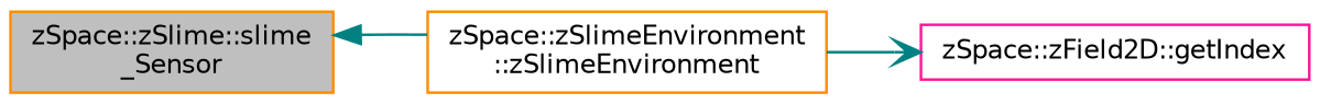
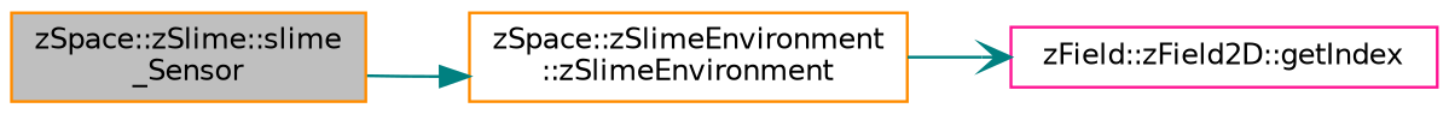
  digraph {
    rankdir=LR
    node [color=darkorange fillcolor=white fontname=Helvetica fontsize=10 shape=record style=filled]
    edge [color=teal fontname=Helvetica fontsize=10 labelfontname=Helvetica labelfontsize=10 style=solid]
    n1 [fillcolor=grey75 fontcolor=black height=0.2 label="zSpace::zSlime::slime\l_Sensor" width=0.4]
    n2 [height=0.2 label="zSpace::zSlimeEnvironment\l::zSlimeEnvironment" width=0.4]
-   n3 [color=deeppink height=0.2 label="zSpace::zField2D::getIndex" width=0.4]
-   n2 -> n1 [arrowhead=normal]
+   n3 [color=deeppink height=0.2 label="zField::zField2D::getIndex" width=0.4]
+   n1 -> n2 [arrowhead=normal]
    n2 -> n3 [arrowhead=vee]
  }
